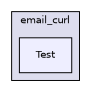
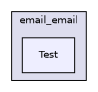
  digraph {
    compound=true
    n1 [fillcolor="#eeeeff" fontname=Helvetica fontsize=10 label=Test pencolor=black shape=box style=filled]
    subgraph cluster_1 {
      bgcolor="#ddddee"
      fontname=Helvetica
      fontsize=10
-     label=email_curl
+     label=email_email
      pencolor=black
      n1
    }
  }
